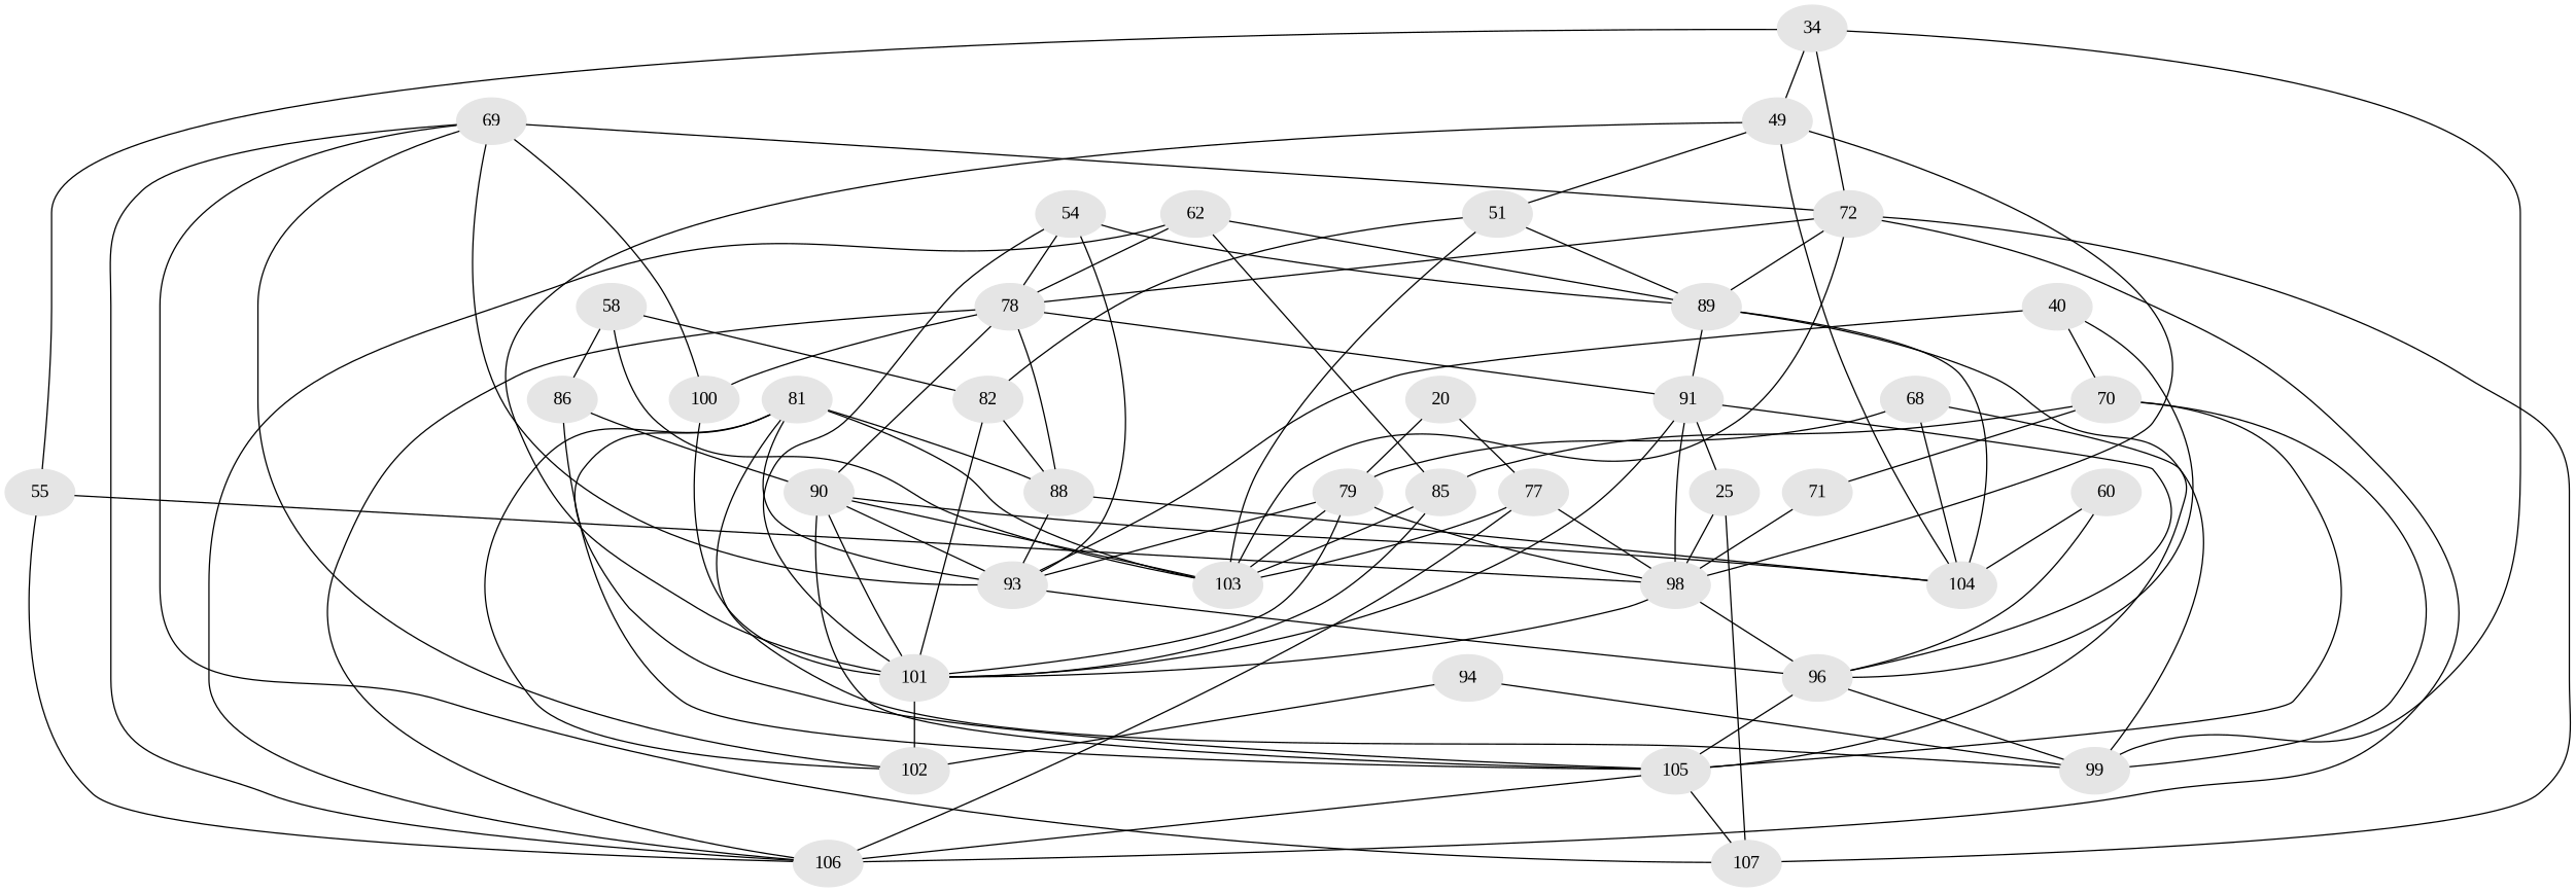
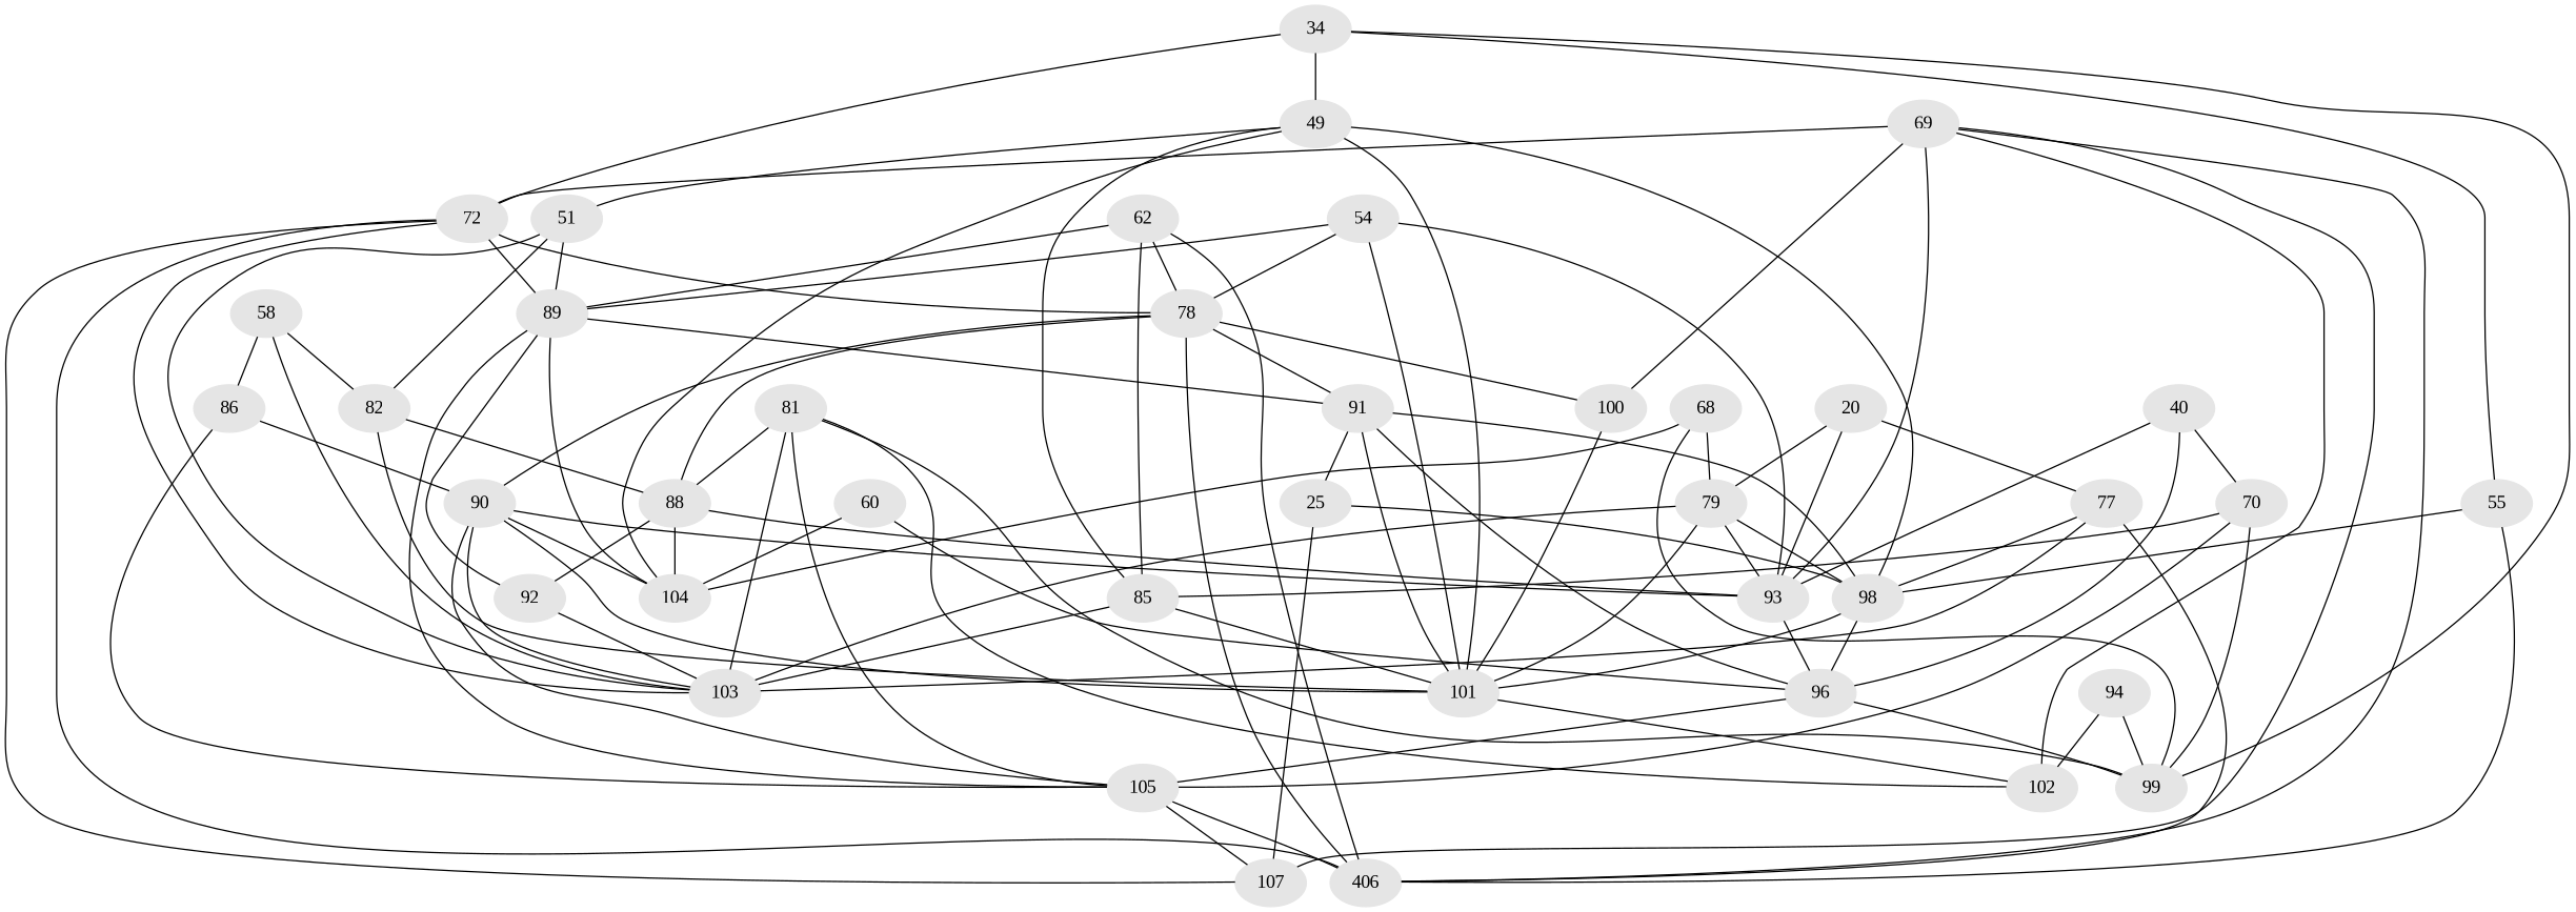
  graph {
    fontname="Liberation Serif"
    node [color=gray90 fontname="Liberation Serif" style=filled]
    edge [fontname="Liberation Serif"]
    20
    77
    79 [super="+50"]
    93 [super="+73+56"]
    98 [super="+18+31+76"]
    103 [super="+53+74"]
-   106 [super="+38+61"]
+   106 [super="+38+61" label=406]
    101 [super="+84"]
    96 [super="+23+80"]
    34 [super="+12"]
    49 [super="+1+4"]
    55 [super="+17"]
    72 [super="+30+57"]
    99 [super="+9+43+97"]
    51
    85 [super="+83"]
    104 [super="+19+35+33"]
    89 [super="+26+37+44+47"]
    78 [super="+64"]
    107 [super="+8"]
    40
    70 [super="+52"]
-   71
    105 [super="+32+67"]
    58 [super="+29"]
    82
    86 [super="+22"]
    102 [super="+36"]
    88 [super="+66+87"]
    91 [super="+27+75"]
+   92
    100 [super="+68"]
    90 [super="+7+46"]
    54
    60
    62
    n37 [label=68]
    69 [super="+25"]
    n39 [label=25]
    94
    81 [super="+63"]
    20 -- 77
    20 -- 79
-   81 -- 93 [weight=2]
+   20 -- 93 [weight=2]
    77 -- 98
    77 -- 103
    77 -- 106
    79 -- 93
    79 -- 98 [weight=2]
    79 -- 103
    79 -- 101
    93 -- 96
    98 -- 101
    98 -- 96 [weight=3]
    101 -- 102
    96 -- 99
    96 -- 105 [weight=2]
    34 -- 49 [weight=2]
    34 -- 55
    34 -- 72 [weight=2]
    34 -- 99
    49 -- 98 [weight=2]
    49 -- 101
    49 -- 51
+   49 -- 85
    49 -- 104
    55 -- 98
    55 -- 106
    72 -- 103
    72 -- 106 [weight=2]
    72 -- 89 [weight=2]
    72 -- 78
    72 -- 107
    51 -- 103
    51 -- 89
    51 -- 82
    85 -- 103 [weight=4]
    85 -- 101
    89 -- 104 [weight=3]
    89 -- 105
    89 -- 91 [weight=2]
+   89 -- 92
    78 -- 106
    78 -- 88 [weight=2]
    78 -- 91
    78 -- 100 [weight=2]
    78 -- 90
    40 -- 93
    40 -- 96
    40 -- 70
    70 -- 99
    70 -- 85
-   70 -- 71 [weight=2]
    70 -- 105
-   71 -- 98
    105 -- 106
    105 -- 107
    58 -- 103
    58 -- 82
    58 -- 86 [weight=2]
    82 -- 101
    82 -- 88
    86 -- 105
    86 -- 90 [weight=3]
    88 -- 93 [weight=2]
    88 -- 104
+   88 -- 92
    91 -- 98
    91 -- 101 [weight=2]
    91 -- 96
    91 -- n39
+   92 -- 103
    100 -- 101 [weight=2]
    90 -- 93 [weight=2]
    90 -- 103 [weight=2]
    90 -- 101
    90 -- 104
    90 -- 105
    54 -- 93
    54 -- 101
    54 -- 89
    54 -- 78
    60 -- 96
    60 -- 104 [weight=2]
    62 -- 106
    62 -- 85
    62 -- 89
    62 -- 78
    n37 -- 79
    n37 -- 99
    n37 -- 104 [weight=2]
    69 -- 93 [weight=2]
    69 -- 106
    69 -- 72
    69 -- 107
    69 -- 102
    69 -- 100 [weight=2]
    n39 -- 98
    n39 -- 107 [weight=2]
    94 -- 99
    94 -- 102 [weight=2]
    81 -- 103 [weight=2]
    81 -- 99
    81 -- 105
    81 -- 102
    81 -- 88
  }
